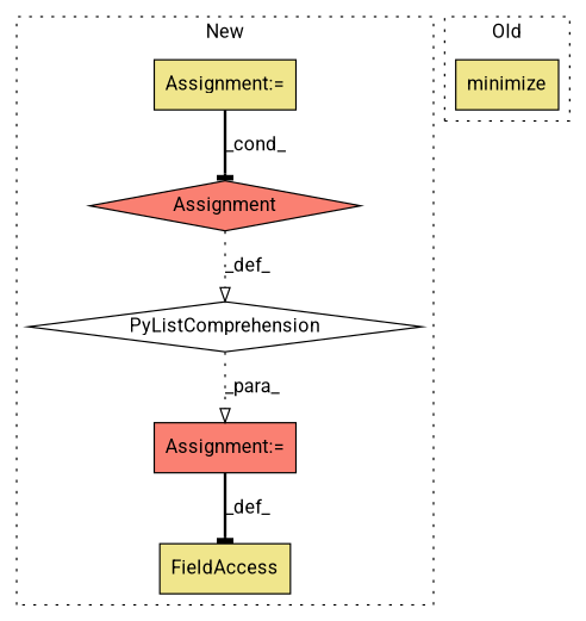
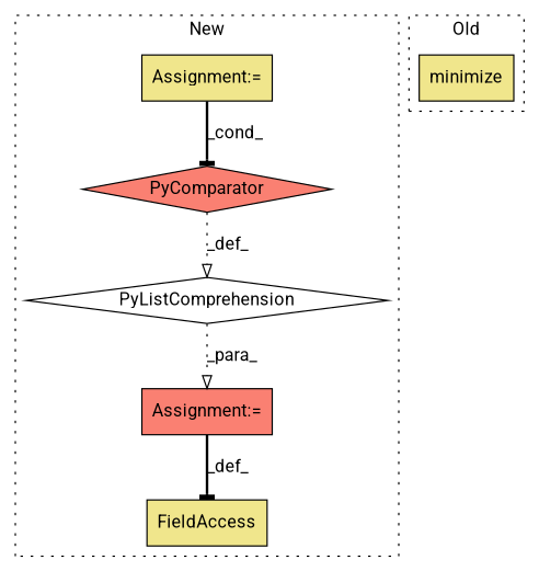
  digraph {
    fontname=Roboto
    node [a=7 fillcolor=khaki fontname=Roboto shape=box style=filled]
    edge [arrowhead=onormal fontname=Roboto style=dotted]
    n1 [a=109 fillcolor=white l=227 label=PyListComprehension s=5347 shape=diamond]
-   n2 [a=113 fillcolor=salmon l=41 label=Assignment s=5525 shape=diamond]
+   n2 [a=113 fillcolor=salmon l=41 label=PyComparator s=5525 shape=diamond]
    n3 [fillcolor=salmon l=12 label="Assignment:=" s=5335]
    n4 [l=1 label="Assignment:=" s=4774]
    n5 [a=22 l=20 label=FieldAccess s=5315]
    n6 [a=32 l="9,1" label=minimize s="2803,2816"]
    subgraph cluster_1 {
      label=New
      style=dotted
      n1
      n2
      n3
      n4
      n5
    }
    subgraph cluster_2 {
      label=Old
      style=dotted
      n6
    }
    n1 -> n3 [label=_para_]
    n2 -> n1 [label=_def_]
    n3 -> n5 [arrowhead=tee label=_def_ style=bold]
    n4 -> n2 [arrowhead=tee label=_cond_ style=bold]
  }
